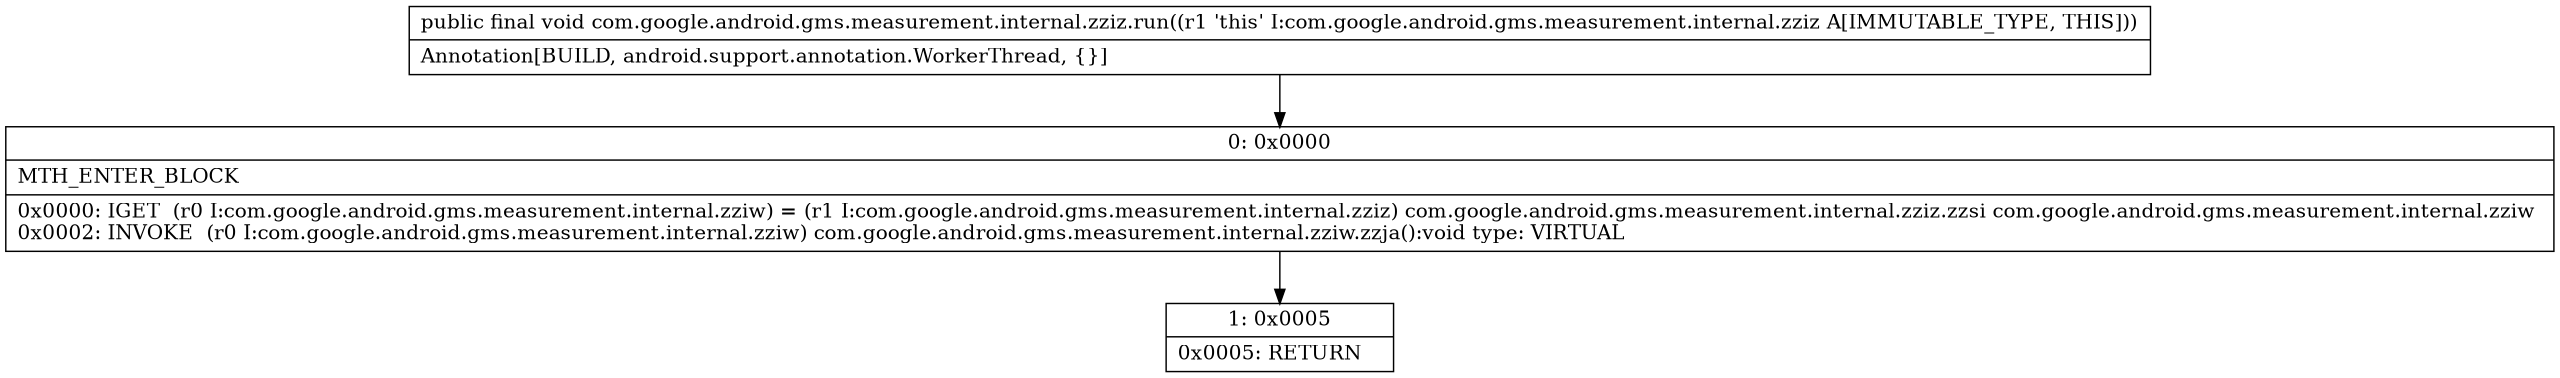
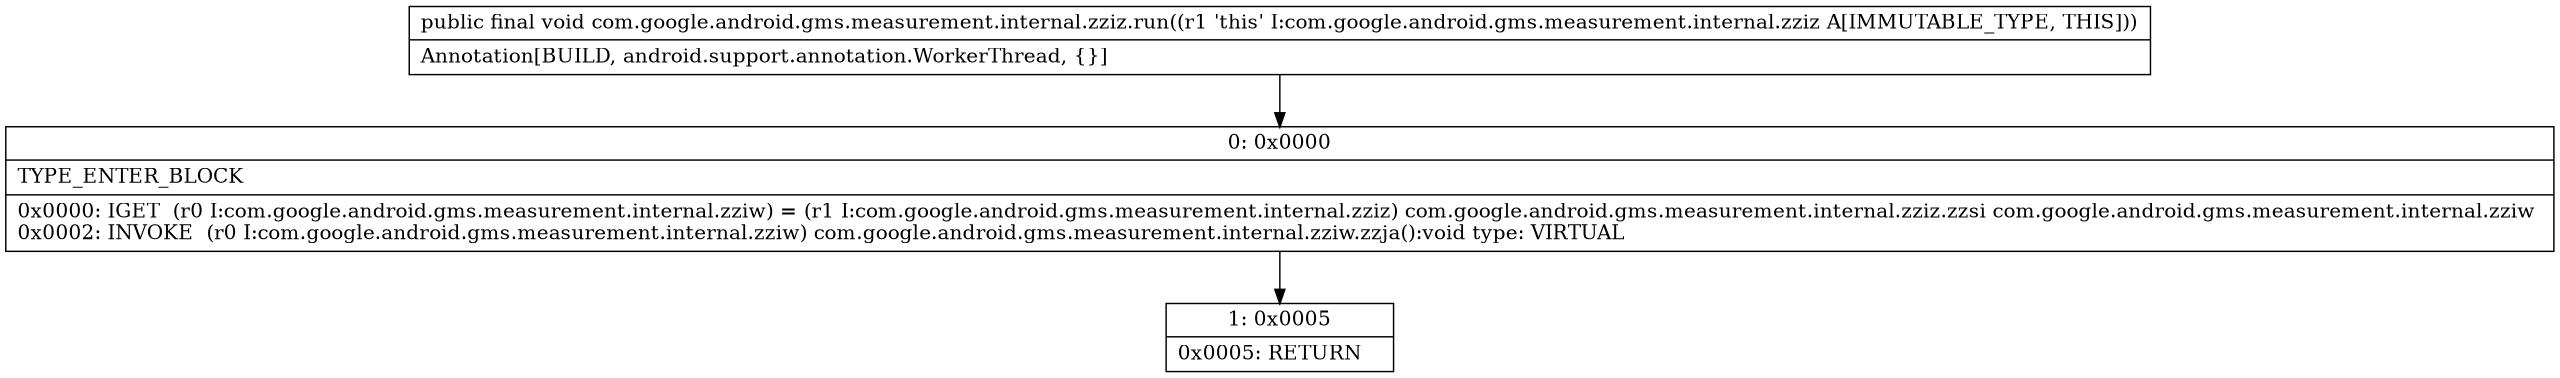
  digraph {
    node [shape=record]
-   n1 [label="{0\:\ 0x0000|MTH_ENTER_BLOCK\l|0x0000: IGET  (r0 I:com.google.android.gms.measurement.internal.zziw) = (r1 I:com.google.android.gms.measurement.internal.zziz) com.google.android.gms.measurement.internal.zziz.zzsi com.google.android.gms.measurement.internal.zziw \l0x0002: INVOKE  (r0 I:com.google.android.gms.measurement.internal.zziw) com.google.android.gms.measurement.internal.zziw.zzja():void type: VIRTUAL \l}"]
+   n1 [label="{0\:\ 0x0000|TYPE_ENTER_BLOCK\l|0x0000: IGET  (r0 I:com.google.android.gms.measurement.internal.zziw) = (r1 I:com.google.android.gms.measurement.internal.zziz) com.google.android.gms.measurement.internal.zziz.zzsi com.google.android.gms.measurement.internal.zziw \l0x0002: INVOKE  (r0 I:com.google.android.gms.measurement.internal.zziw) com.google.android.gms.measurement.internal.zziw.zzja():void type: VIRTUAL \l}"]
    n2 [label="{1\:\ 0x0005|0x0005: RETURN   \l}"]
    n3 [label="{public final void com.google.android.gms.measurement.internal.zziz.run((r1 'this' I:com.google.android.gms.measurement.internal.zziz A[IMMUTABLE_TYPE, THIS]))  | Annotation[BUILD, android.support.annotation.WorkerThread, \{\}]\l}"]
    n1 -> n2
    n3 -> n1
  }
